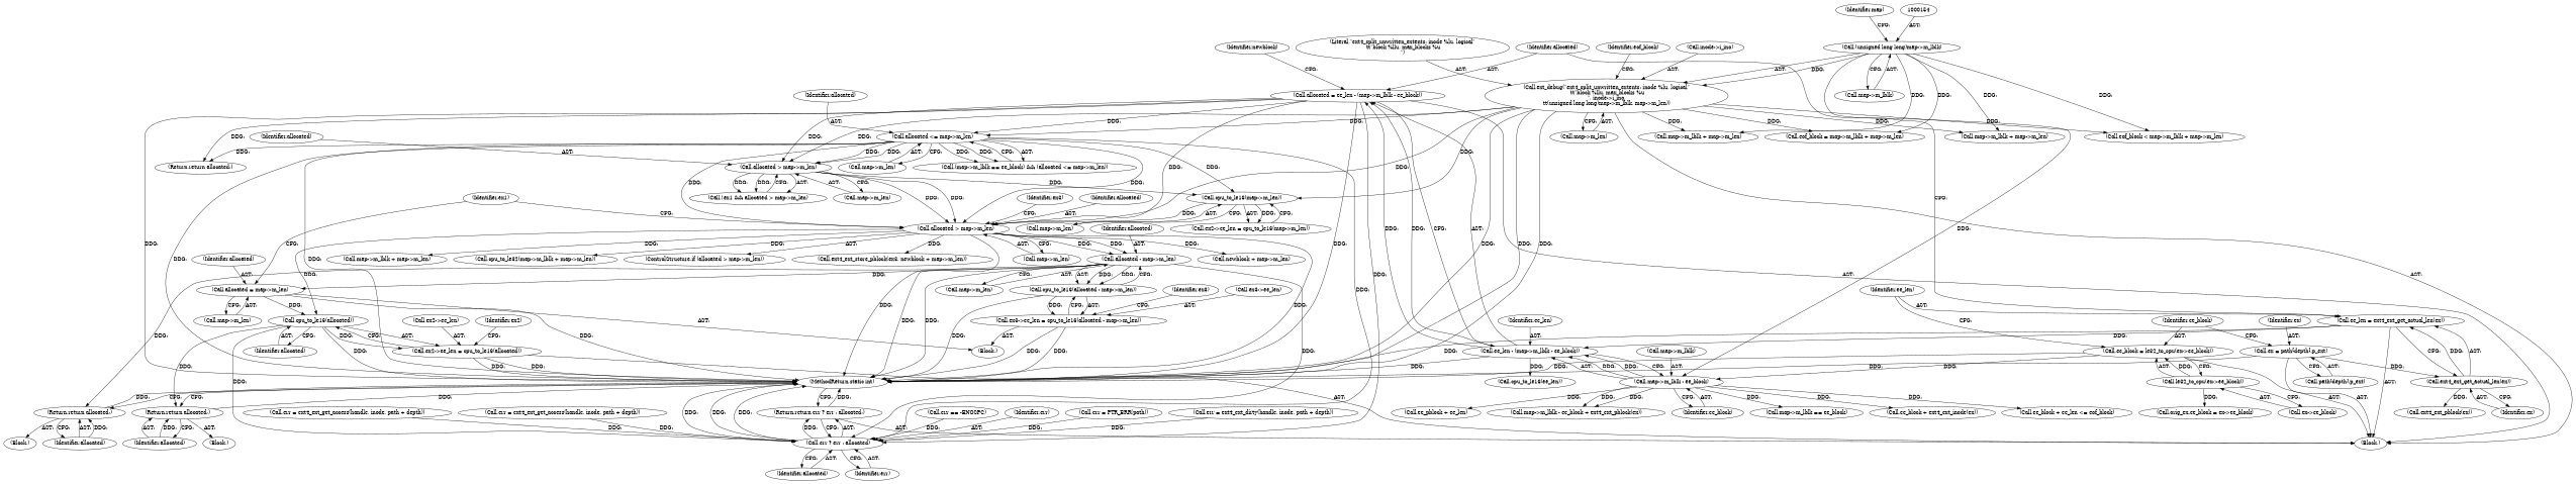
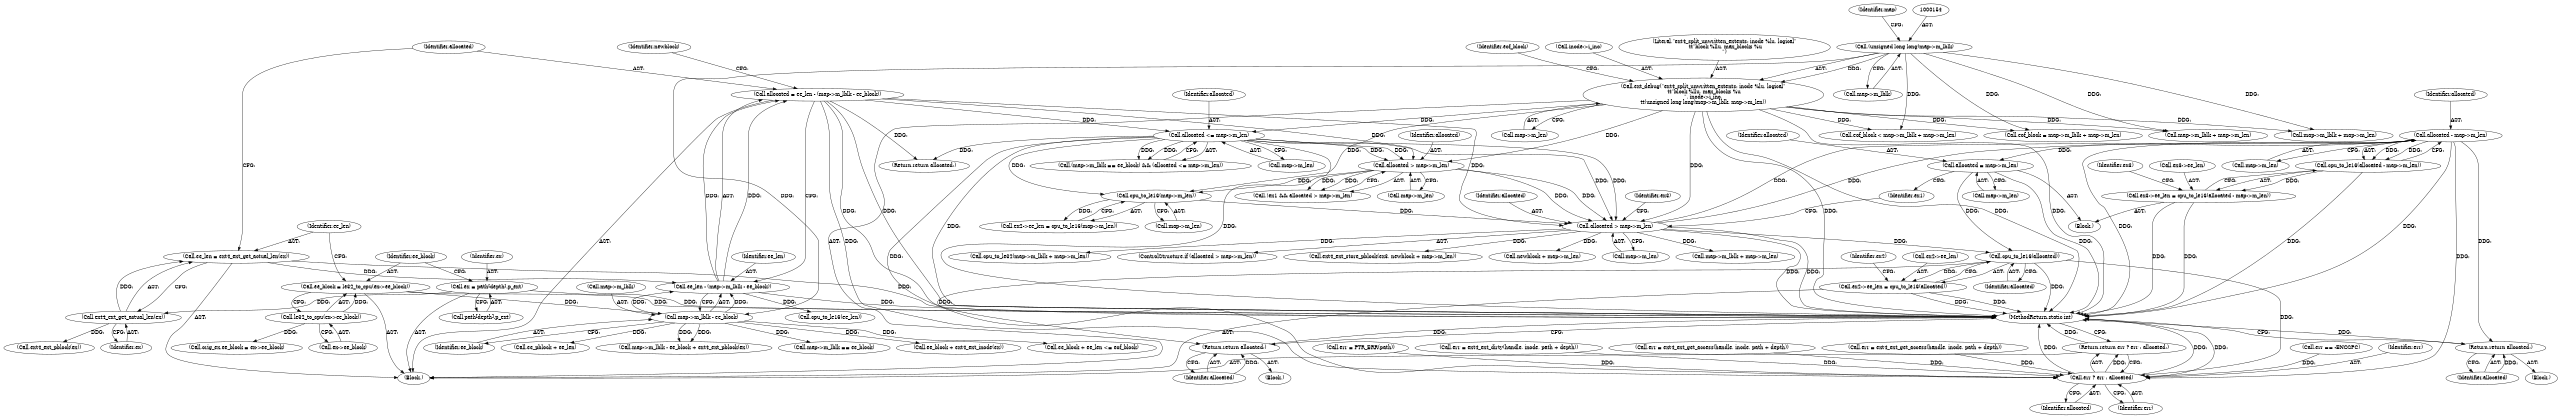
  digraph {
    n1 [label="(Call,allocated - map->m_len)"]
    n2 [label="(Call,cpu_to_le16(allocated - map->m_len))"]
    n3 [label="(Return,return allocated;)"]
    n4 [label="(Call,allocated = map->m_len)"]
    n5 [label="(Call,err ? err : allocated)"]
    n6 [label="(Call,map->m_len)"]
    n7 [label="(MethodReturn,static int)"]
    n8 [label="(Call,ex3->ee_len = cpu_to_le16(allocated - map->m_len))"]
    n9 [label="(Block,)"]
    n10 [label="(Identifier,allocated)"]
    n11 [label="(Call,cpu_to_le16(allocated))"]
    n12 [label="(Block,)"]
    n13 [label="(Call,map->m_len)"]
    n14 [label="(Return,return err ? err : allocated;)"]
    n15 [label="(Identifier,allocated)"]
    n16 [label="(Identifier,err)"]
    n17 [label="(Return,return allocated;)"]
    n18 [label="(Call,allocated > map->m_len)"]
    n19 [label="(Call,newblock + map->m_len)"]
    n20 [label="(Call,map->m_len)"]
    n21 [label="(Call,map->m_lblk + map->m_len)"]
    n22 [label="(Call,cpu_to_le32(map->m_lblk + map->m_len))"]
    n23 [label="(ControlStructure,if (allocated > map->m_len))"]
    n24 [label="(Call,ext4_ext_store_pblock(ex3, newblock + map->m_len))"]
    n25 [label="(Call,ex2->ee_len = cpu_to_le16(allocated))"]
    n26 [label="(Identifier,allocated)"]
    n27 [label="(Call,allocated = ee_len - (map->m_lblk - ee_block))"]
    n28 [label="(Call,ee_len - (map->m_lblk - ee_block))"]
    n29 [label="(Call,allocated <= map->m_len)"]
    n30 [label="(Call,allocated > map->m_len)"]
    n31 [label="(Block,)"]
    n32 [label="(Return,return allocated;)"]
    n33 [label="(Call,map->m_lblk - ee_block)"]
    n34 [label="(Call,cpu_to_le16(ee_len))"]
    n35 [label="(Call,cpu_to_le16(map->m_len))"]
    n36 [label="(Call,map->m_len)"]
    n37 [label="(Call,(map->m_lblk == ee_block) && (allocated <= map->m_len))"]
    n38 [label="(Call,map->m_len)"]
    n39 [label="(Call,!ex1 && allocated > map->m_len)"]
    n40 [label="(Call,ee_pblock + ee_len)"]
    n41 [label="(Call,map->m_lblk - ee_block + ext4_ext_pblock(ex))"]
    n42 [label="(Call,map->m_lblk == ee_block)"]
    n43 [label="(Call,ee_block + ext4_ext_inode(ex))"]
    n44 [label="(Call,ee_block + ee_len <= eof_block)"]
    n45 [label="(Identifier,ee_block)"]
    n46 [label="(Call,ee_len = ext4_ext_get_actual_len(ex))"]
    n47 [label="(Call,ext4_ext_get_actual_len(ex))"]
    n48 [label="(Identifier,ex)"]
    n49 [label="(Call,ext4_ext_pblock(ex))"]
    n50 [label="(Call,ex = path[depth].p_ext)"]
    n51 [label="(Call,path[depth].p_ext)"]
    n52 [label="(Call,(unsigned long long)map->m_lblk)"]
    n53 [label="(Call,ext_debug(\"ext4_split_unwritten_extents: inode %lu, logical\"\n \t\t\"block %llu, max_blocks %u\n\", inode->i_ino,\n\t\t(unsigned long long)map->m_lblk, map->m_len))"]
    n54 [label="(Call,map->m_lblk)"]
    n55 [label="(Call,map->m_lblk + map->m_len)"]
    n56 [label="(Call,eof_block = map->m_lblk + map->m_len)"]
    n57 [label="(Call,eof_block < map->m_lblk + map->m_len)"]
    n58 [label="(Call,map->m_lblk + map->m_len)"]
    n59 [label="(Call,map->m_len)"]
    n60 [label="(Call,ee_block = le32_to_cpu(ex->ee_block))"]
    n61 [label="(Call,le32_to_cpu(ex->ee_block))"]
    n62 [label="(Call,orig_ex.ee_block = ex->ee_block)"]
    n63 [label="(Call,ex->ee_block)"]
    n64 [label="(Call,map->m_len)"]
    n65 [label="(Call,ex2->ee_len = cpu_to_le16(map->m_len))"]
    n66 [label="(Block,)"]
    n67 [label="(Identifier,allocated)"]
    n68 [label="(Identifier,ee_block)"]
    n69 [label="(Call,err == -ENOSPC)"]
    n70 [label="(Call,map->m_lblk)"]
    n71 [label="(Identifier,err)"]
    n72 [label="(Literal,\"ext4_split_unwritten_extents: inode %lu, logical\"\n \t\t\"block %llu, max_blocks %u\n\")"]
    n73 [label="(Call,err = PTR_ERR(path))"]
    n74 [label="(Identifier,allocated)"]
    n75 [label="(Call,ex3->ee_len)"]
    n76 [label="(Identifier,ee_len)"]
    n77 [label="(Identifier,ex2)"]
    n78 [label="(Identifier,allocated)"]
    n79 [label="(Identifier,map)"]
    n80 [label="(Identifier,eof_block)"]
    n81 [label="(Call,err = ext4_ext_dirty(handle, inode, path + depth))"]
    n82 [label="(Identifier,allocated)"]
    n83 [label="(Call,err = ext4_ext_get_access(handle, inode, path + depth))"]
    n84 [label="(Call,inode->i_ino)"]
    n85 [label="(Identifier,ex3)"]
    n86 [label="(Identifier,allocated)"]
    n87 [label="(Call,err = ext4_ext_get_access(handle, inode, path + depth))"]
    n88 [label="(Identifier,ex)"]
    n89 [label="(Identifier,ex3)"]
    n90 [label="(Identifier,allocated)"]
    n91 [label="(Identifier,ex1)"]
    n92 [label="(Call,ex2->ee_len)"]
    n93 [label="(Identifier,newblock)"]
    n94 [label="(Identifier,ee_len)"]
    n95 [label="(Identifier,allocated)"]
    1000154
    n1 -> n2 [label="AST: "]
    n1 -> n2 [label="DDG: "]
    n1 -> n2 [label="DDG: "]
    n1 -> n3 [label="DDG: "]
    n1 -> n4 [label="DDG: "]
    n1 -> n5 [label="DDG: "]
    n1 -> n6 [label="CFG: "]
    n1 -> n7 [label="DDG: "]
    n1 -> n7 [label="DDG: "]
    n2 -> n1 [label="CFG: "]
    n2 -> n7 [label="DDG: "]
    n2 -> n8 [label="AST: "]
    n2 -> n8 [label="DDG: "]
    n3 -> n7 [label="DDG: "]
    n3 -> n9 [label="AST: "]
    n3 -> n10 [label="CFG: "]
    n4 -> n7 [label="DDG: "]
    n4 -> n11 [label="DDG: "]
    n4 -> n12 [label="AST: "]
    n4 -> n13 [label="CFG: "]
    n5 -> n7 [label="DDG: "]
    n5 -> n7 [label="DDG: "]
    n5 -> n7 [label="DDG: "]
    n5 -> n14 [label="AST: "]
    n5 -> n14 [label="DDG: "]
    n5 -> n15 [label="CFG: "]
    n5 -> n16 [label="CFG: "]
    n6 -> n1 [label="AST: "]
    n7 -> n3 [label="CFG: "]
    n7 -> n14 [label="CFG: "]
    n7 -> n17 [label="CFG: "]
    n8 -> n2 [label="CFG: "]
    n8 -> n7 [label="DDG: "]
    n8 -> n7 [label="DDG: "]
    n8 -> n12 [label="AST: "]
    n10 -> n3 [label="AST: "]
    n10 -> n3 [label="DDG: "]
    n11 -> n5 [label="DDG: "]
    n11 -> n7 [label="DDG: "]
    n11 -> n17 [label="DDG: "]
    n11 -> n25 [label="AST: "]
    n11 -> n25 [label="DDG: "]
    n11 -> n26 [label="CFG: "]
    n13 -> n4 [label="AST: "]
    n14 -> n5 [label="CFG: "]
    n14 -> n7 [label="DDG: "]
    n14 -> n31 [label="AST: "]
    n15 -> n5 [label="AST: "]
    n16 -> n5 [label="AST: "]
    n17 -> n7 [label="DDG: "]
    n17 -> n66 [label="AST: "]
    n17 -> n67 [label="CFG: "]
    n18 -> n1 [label="DDG: "]
    n18 -> n1 [label="DDG: "]
    n18 -> n7 [label="DDG: "]
    n18 -> n7 [label="DDG: "]
    n18 -> n11 [label="DDG: "]
    n18 -> n19 [label="DDG: "]
    n18 -> n20 [label="CFG: "]
    n18 -> n21 [label="DDG: "]
    n18 -> n22 [label="DDG: "]
    n18 -> n23 [label="AST: "]
    n18 -> n24 [label="DDG: "]
    n20 -> n18 [label="AST: "]
    n25 -> n7 [label="DDG: "]
    n25 -> n7 [label="DDG: "]
    n25 -> n11 [label="CFG: "]
    n25 -> n31 [label="AST: "]
    n26 -> n11 [label="AST: "]
    n27 -> n5 [label="DDG: "]
    n27 -> n7 [label="DDG: "]
    n27 -> n7 [label="DDG: "]
    n27 -> n18 [label="DDG: "]
    n27 -> n28 [label="CFG: "]
    n27 -> n29 [label="DDG: "]
    n27 -> n30 [label="DDG: "]
    n27 -> n31 [label="AST: "]
    n27 -> n32 [label="DDG: "]
    n28 -> n7 [label="DDG: "]
    n28 -> n27 [label="AST: "]
    n28 -> n27 [label="DDG: "]
    n28 -> n27 [label="DDG: "]
    n28 -> n33 [label="CFG: "]
    n28 -> n34 [label="DDG: "]
    n29 -> n5 [label="DDG: "]
    n29 -> n7 [label="DDG: "]
    n29 -> n7 [label="DDG: "]
    n29 -> n18 [label="DDG: "]
    n29 -> n18 [label="DDG: "]
    n29 -> n30 [label="DDG: "]
    n29 -> n30 [label="DDG: "]
    n29 -> n32 [label="DDG: "]
    n29 -> n35 [label="DDG: "]
    n29 -> n36 [label="CFG: "]
    n29 -> n37 [label="AST: "]
    n29 -> n37 [label="DDG: "]
    n29 -> n37 [label="DDG: "]
    n30 -> n18 [label="DDG: "]
    n30 -> n18 [label="DDG: "]
    n30 -> n35 [label="DDG: "]
    n30 -> n38 [label="CFG: "]
    n30 -> n39 [label="AST: "]
    n30 -> n39 [label="DDG: "]
    n30 -> n39 [label="DDG: "]
    n33 -> n28 [label="AST: "]
    n33 -> n28 [label="DDG: "]
    n33 -> n28 [label="DDG: "]
    n33 -> n40 [label="DDG: "]
    n33 -> n41 [label="DDG: "]
    n33 -> n41 [label="DDG: "]
    n33 -> n42 [label="DDG: "]
    n33 -> n43 [label="DDG: "]
    n33 -> n44 [label="DDG: "]
    n33 -> n45 [label="CFG: "]
    n35 -> n18 [label="DDG: "]
    n35 -> n64 [label="CFG: "]
    n35 -> n65 [label="AST: "]
    n35 -> n65 [label="DDG: "]
    n36 -> n29 [label="AST: "]
    n37 -> n29 [label="CFG: "]
    n38 -> n30 [label="AST: "]
    n39 -> n30 [label="CFG: "]
    n45 -> n33 [label="AST: "]
    n46 -> n7 [label="DDG: "]
    n46 -> n28 [label="DDG: "]
    n46 -> n31 [label="AST: "]
    n46 -> n47 [label="CFG: "]
    n47 -> n46 [label="AST: "]
    n47 -> n46 [label="DDG: "]
    n47 -> n48 [label="CFG: "]
    n47 -> n49 [label="DDG: "]
    n48 -> n47 [label="AST: "]
    n50 -> n7 [label="DDG: "]
    n50 -> n31 [label="AST: "]
    n50 -> n47 [label="DDG: "]
    n50 -> n51 [label="CFG: "]
    n51 -> n50 [label="AST: "]
    n52 -> n33 [label="DDG: "]
    n52 -> n53 [label="AST: "]
    n52 -> n53 [label="DDG: "]
    n52 -> n54 [label="CFG: "]
    n52 -> n55 [label="DDG: "]
    n52 -> n56 [label="DDG: "]
    n52 -> n57 [label="DDG: "]
    n52 -> n58 [label="DDG: "]
    n53 -> n7 [label="DDG: "]
    n53 -> n7 [label="DDG: "]
    n53 -> n7 [label="DDG: "]
    n53 -> n18 [label="DDG: "]
    n53 -> n29 [label="DDG: "]
    n53 -> n30 [label="DDG: "]
    n53 -> n31 [label="AST: "]
    n53 -> n35 [label="DDG: "]
    n53 -> n55 [label="DDG: "]
    n53 -> n56 [label="DDG: "]
    n53 -> n57 [label="DDG: "]
    n53 -> n58 [label="DDG: "]
    n53 -> n59 [label="CFG: "]
    n54 -> n52 [label="AST: "]
    n59 -> n53 [label="AST: "]
    n60 -> n7 [label="DDG: "]
    n60 -> n31 [label="AST: "]
    n60 -> n33 [label="DDG: "]
    n60 -> n61 [label="CFG: "]
    n61 -> n60 [label="AST: "]
    n61 -> n60 [label="DDG: "]
    n61 -> n62 [label="DDG: "]
    n61 -> n63 [label="CFG: "]
    n63 -> n61 [label="AST: "]
    n64 -> n35 [label="AST: "]
    n65 -> n35 [label="CFG: "]
    n67 -> n17 [label="AST: "]
    n67 -> n17 [label="DDG: "]
    n68 -> n50 [label="CFG: "]
    n68 -> n60 [label="AST: "]
    n69 -> n5 [label="DDG: "]
    n70 -> n33 [label="AST: "]
    n71 -> n5 [label="AST: "]
    n72 -> n53 [label="AST: "]
    n73 -> n5 [label="DDG: "]
    n74 -> n29 [label="AST: "]
    n75 -> n8 [label="AST: "]
    n76 -> n46 [label="AST: "]
    n76 -> n60 [label="CFG: "]
    n77 -> n25 [label="CFG: "]
    n78 -> n30 [label="AST: "]
    n79 -> n52 [label="CFG: "]
    n80 -> n53 [label="CFG: "]
    n81 -> n5 [label="DDG: "]
    n82 -> n4 [label="AST: "]
    n83 -> n5 [label="DDG: "]
    n84 -> n53 [label="AST: "]
    n85 -> n18 [label="CFG: "]
    n86 -> n1 [label="AST: "]
    n87 -> n5 [label="DDG: "]
    n88 -> n50 [label="AST: "]
    n89 -> n8 [label="CFG: "]
    n90 -> n27 [label="AST: "]
    n90 -> n46 [label="CFG: "]
-   n91 -> n4 [label="CFG: "]
+   n4 -> n91 [label="CFG: "]
    n91 -> n18 [label="CFG: "]
    n92 -> n25 [label="AST: "]
    n93 -> n27 [label="CFG: "]
    n94 -> n28 [label="AST: "]
    n95 -> n18 [label="AST: "]
    1000154 -> n52 [label="AST: "]
  }
